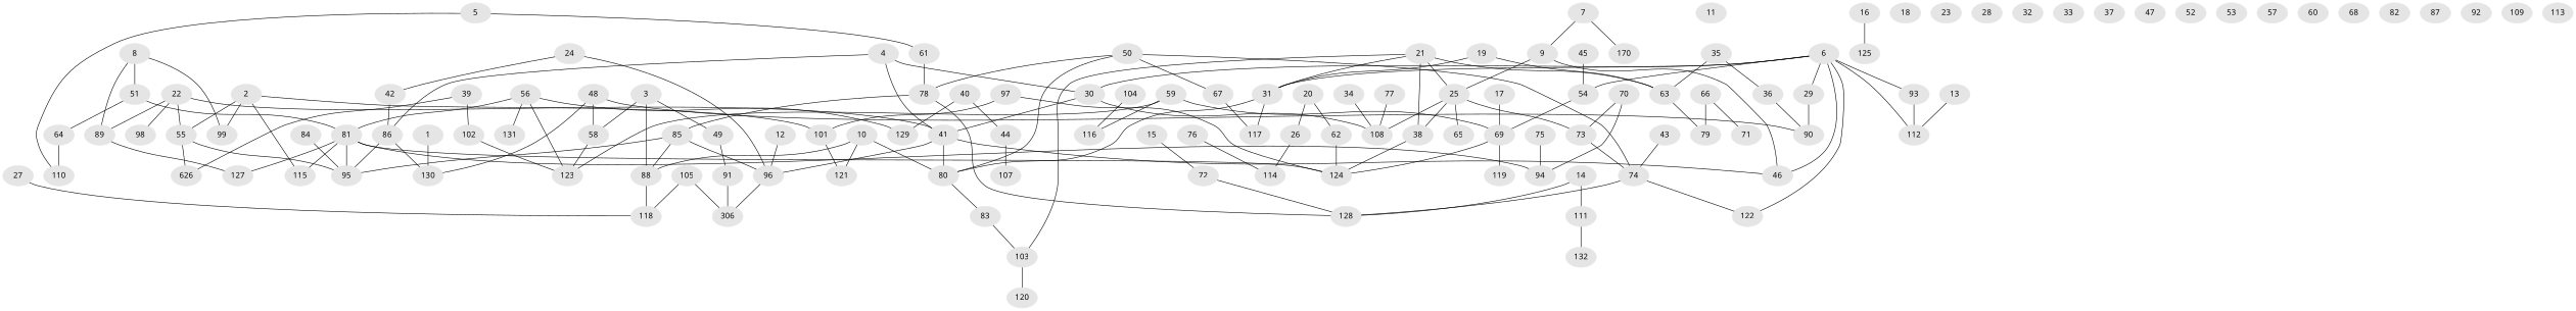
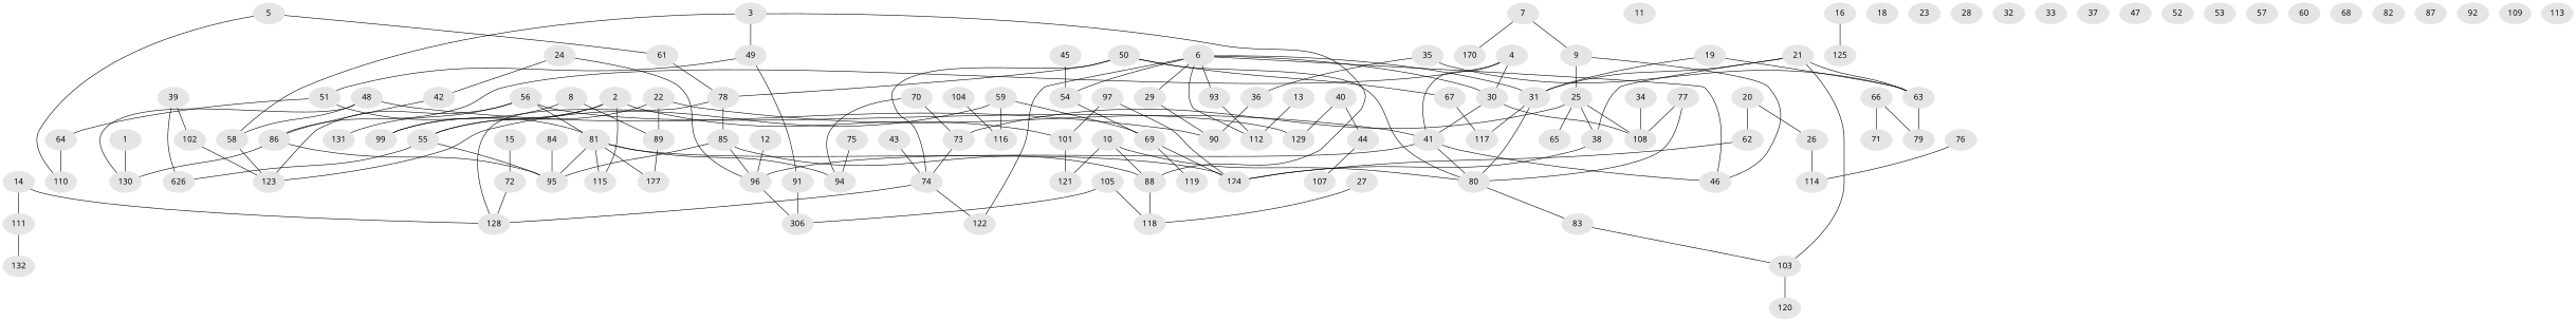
  graph {
    fontname="Noto Sans"
    node [color=gray90 fontname="Noto Sans" style=filled]
    edge [fontname="Noto Sans"]
    1
    130
    2
    55
    99
    101
    115
    n8 [label=626]
    95
    121
    3
    49
    58
    88
    51
    91
    123
    118
    4
    30
    41
    86
    108
    46
    80
    96
    5
    61
    110
    78
    6
    29
    54
    93
    112
    122
    31
    90
    69
    7
    9
    n42 [label=170]
    25
    8
    89
    127
    38
    65
    73
    10
    83
    11
    12
    n54 [label=306]
    13
    14
    111
    128
    132
    15
    72
    16
    125
-   17
    124
    119
    18
    19
    63
    117
    79
    20
    26
    62
    114
    21
    103
    120
    22
-   98
    23
    24
    42
    74
    27
    28
    32
    33
    34
    35
    36
    37
    39
    102
    40
    44
    129
    107
    43
    45
    47
    48
    64
    81
    50
    67
    85
    94
    52
    53
    56
    131
    57
    59
    116
    60
    66
    71
    68
    70
    75
    76
    77
    82
    84
    87
    92
    97
    104
    105
    109
    113
    1 -- 130
    2 -- 55
    2 -- 99
    2 -- 101
    2 -- 115
    55 -- n8
    55 -- 95
    101 -- 121
    3 -- 49
    3 -- 58
    3 -- 88
-   8 -- 51
+   49 -- 51
    49 -- 91
    58 -- 123
    88 -- 118
    51 -- 64
    51 -- 81
    91 -- n54
    4 -- 30
    4 -- 41
    4 -- 86
    30 -- 41
    30 -- 108
    41 -- 46
    41 -- 80
    41 -- 96
    86 -- 130
    86 -- 95
    80 -- 83
    96 -- n54
    5 -- 61
    5 -- 110
    61 -- 78
    78 -- 128
    78 -- 85
    6 -- 30
    6 -- 46
    6 -- 29
    6 -- 54
    6 -- 93
    6 -- 112
    6 -- 122
    6 -- 31
    29 -- 90
    54 -- 69
    93 -- 112
    31 -- 80
    31 -- 117
    69 -- 124
    69 -- 119
    7 -- 9
    7 -- n42
    9 -- 46
    9 -- 25
    25 -- 108
    25 -- 38
    25 -- 65
    25 -- 73
    8 -- 99
    8 -- 89
    89 -- 127
    38 -- 124
    73 -- 74
    10 -- 121
    10 -- 88
    10 -- 80
    83 -- 103
    12 -- 96
    13 -- 112
    14 -- 111
    14 -- 128
    111 -- 132
    15 -- 72
    72 -- 128
    16 -- 125
-   17 -- 69
    19 -- 31
    19 -- 63
    63 -- 79
    20 -- 26
    20 -- 62
    26 -- 114
    62 -- 124
    21 -- 31
-   21 -- 25
    21 -- 38
    21 -- 63
    21 -- 103
    103 -- 120
    22 -- 55
    22 -- 41
    22 -- 89
-   22 -- 98
    24 -- 96
    24 -- 42
    42 -- 86
    74 -- 122
    74 -- 128
    27 -- 118
    34 -- 108
    35 -- 63
    35 -- 36
    36 -- 90
    39 -- n8
    39 -- 102
    102 -- 123
    40 -- 44
    40 -- 129
    44 -- 107
    43 -- 74
    45 -- 54
    48 -- 130
    48 -- 58
    48 -- 90
    64 -- 110
    81 -- 115
    81 -- 95
    81 -- 127
    81 -- 124
    81 -- 94
    50 -- 80
    50 -- 78
    50 -- 74
    50 -- 67
    67 -- 117
    85 -- 95
    85 -- 88
    85 -- 96
    56 -- 123
    56 -- 129
    56 -- 81
    56 -- 131
    59 -- 123
    59 -- 69
    59 -- 116
    66 -- 79
    66 -- 71
    70 -- 73
    70 -- 94
    75 -- 94
    76 -- 114
    77 -- 108
+   77 -- 80
    84 -- 95
    97 -- 101
    97 -- 124
    104 -- 116
    105 -- 118
    105 -- n54
  }
